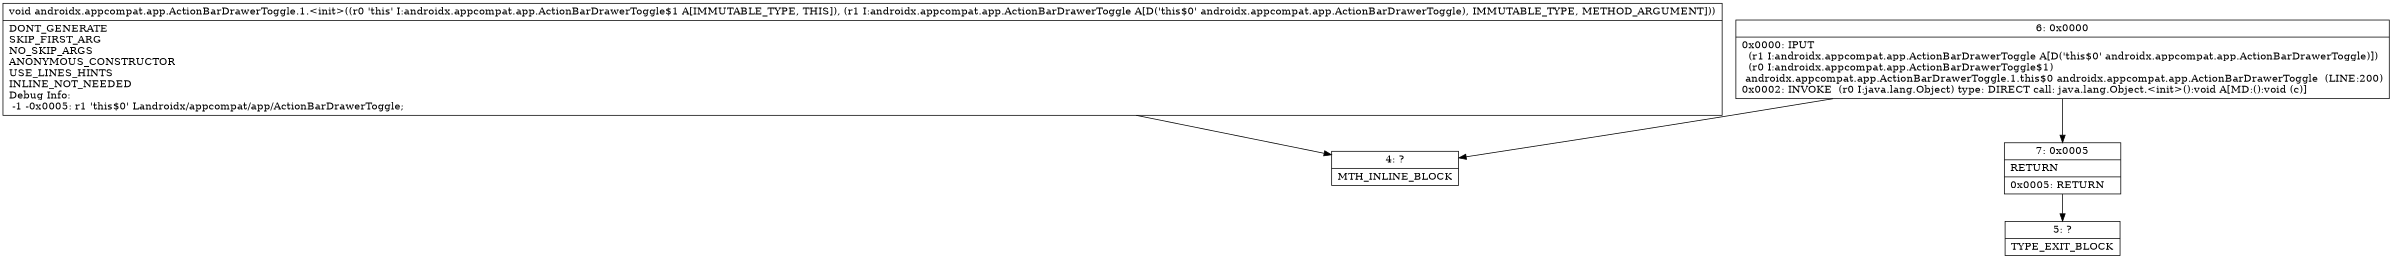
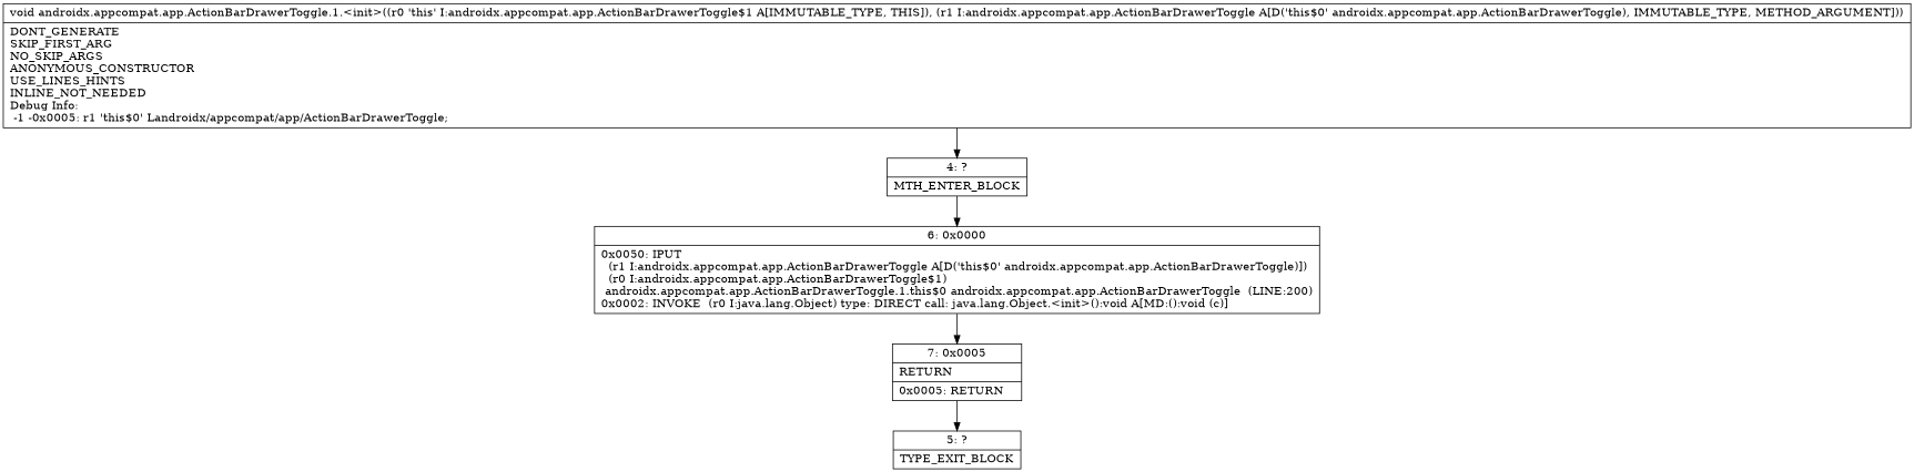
  digraph {
    node [shape=record]
-   n1 [label="{4\:\ ?|MTH_INLINE_BLOCK\l}"]
-   n2 [label="{6\:\ 0x0000|0x0000: IPUT  \l  (r1 I:androidx.appcompat.app.ActionBarDrawerToggle A[D('this$0' androidx.appcompat.app.ActionBarDrawerToggle)])\l  (r0 I:androidx.appcompat.app.ActionBarDrawerToggle$1)\l androidx.appcompat.app.ActionBarDrawerToggle.1.this$0 androidx.appcompat.app.ActionBarDrawerToggle  (LINE:200)\l0x0002: INVOKE  (r0 I:java.lang.Object) type: DIRECT call: java.lang.Object.\<init\>():void A[MD:():void (c)]\l}"]
+   n1 [label="{4\:\ ?|MTH_ENTER_BLOCK\l}"]
+   n2 [label="{6\:\ 0x0000|0x0050: IPUT  \l  (r1 I:androidx.appcompat.app.ActionBarDrawerToggle A[D('this$0' androidx.appcompat.app.ActionBarDrawerToggle)])\l  (r0 I:androidx.appcompat.app.ActionBarDrawerToggle$1)\l androidx.appcompat.app.ActionBarDrawerToggle.1.this$0 androidx.appcompat.app.ActionBarDrawerToggle  (LINE:200)\l0x0002: INVOKE  (r0 I:java.lang.Object) type: DIRECT call: java.lang.Object.\<init\>():void A[MD:():void (c)]\l}"]
    n3 [label="{7\:\ 0x0005|RETURN\l|0x0005: RETURN   \l}"]
    n4 [label="{5\:\ ?|TYPE_EXIT_BLOCK\l}"]
    n5 [label="{void androidx.appcompat.app.ActionBarDrawerToggle.1.\<init\>((r0 'this' I:androidx.appcompat.app.ActionBarDrawerToggle$1 A[IMMUTABLE_TYPE, THIS]), (r1 I:androidx.appcompat.app.ActionBarDrawerToggle A[D('this$0' androidx.appcompat.app.ActionBarDrawerToggle), IMMUTABLE_TYPE, METHOD_ARGUMENT]))  | DONT_GENERATE\lSKIP_FIRST_ARG\lNO_SKIP_ARGS\lANONYMOUS_CONSTRUCTOR\lUSE_LINES_HINTS\lINLINE_NOT_NEEDED\lDebug Info:\l  \-1 \-0x0005: r1 'this$0' Landroidx\/appcompat\/app\/ActionBarDrawerToggle;\l}"]
-   n2 -> n1
+   n1 -> n2
    n2 -> n3
    n3 -> n4
    n5 -> n1
  }
